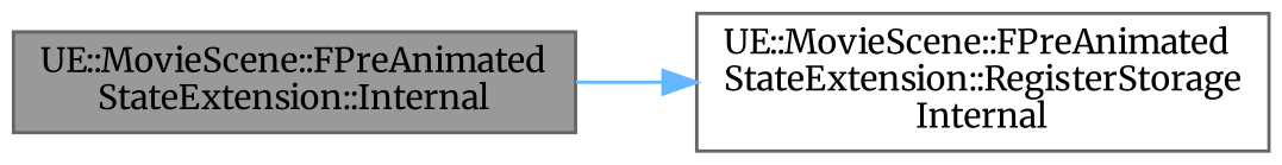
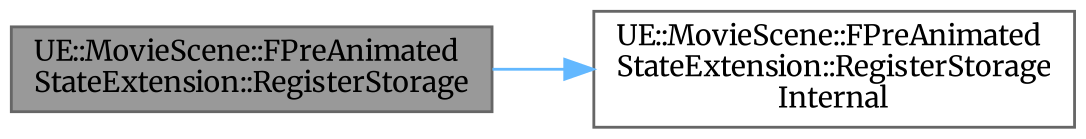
  digraph {
    rankdir=LR
    fontname=Merriweather
    node [fontname=Merriweather fontsize=10 shape=box style=filled]
-   n1 [color=gray40 fillcolor=grey60 fontcolor=black height=0.2 label="UE::MovieScene::FPreAnimated\lStateExtension::Internal" width=0.4]
+   n1 [color=gray40 fillcolor=grey60 fontcolor=black height=0.2 label="UE::MovieScene::FPreAnimated\lStateExtension::RegisterStorage" width=0.4]
    n2 [color=grey40 fillcolor=white height=0.2 label="UE::MovieScene::FPreAnimated\lStateExtension::RegisterStorage\lInternal" width=0.4]
    n1 -> n2 [color=steelblue1 fontname=Merriweather fontsize=10 labelfontname=Helvetica labelfontsize=10 style=solid]
  }
